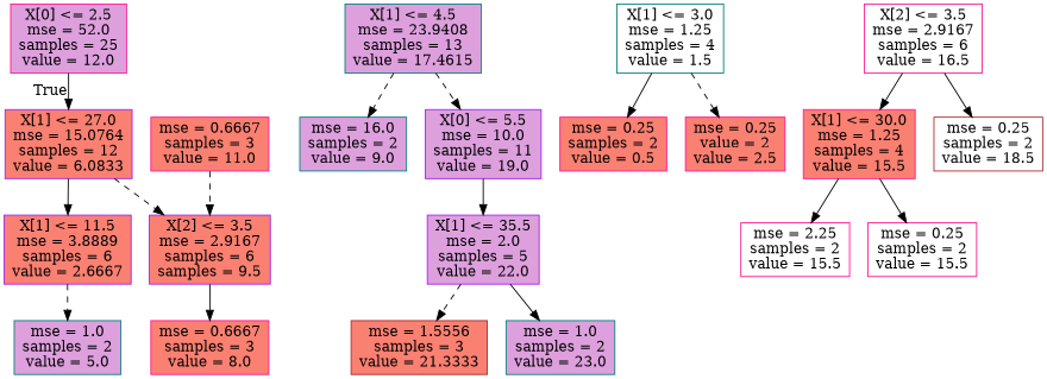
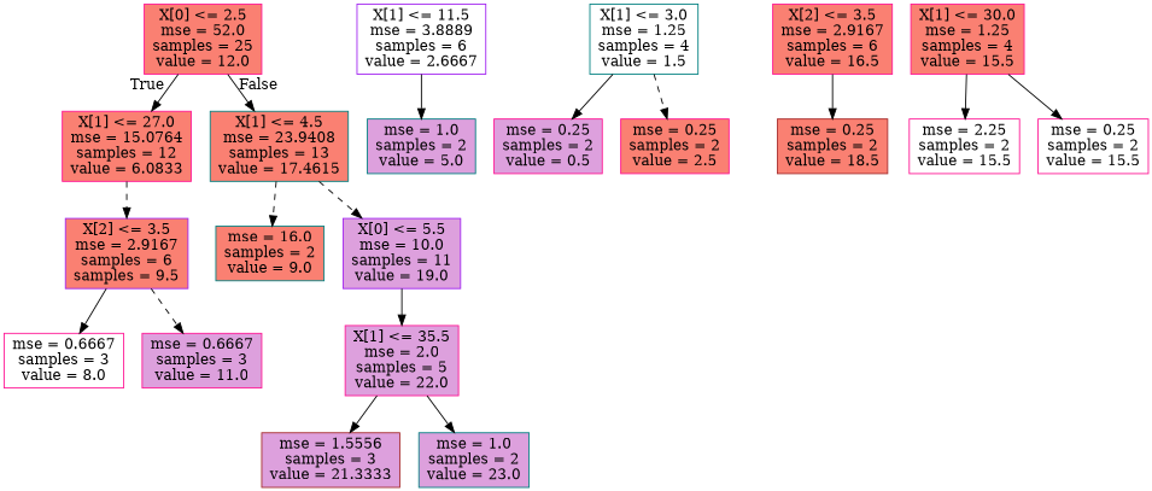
  digraph {
    node [color=deeppink fillcolor=plum shape=box style=filled]
    edge [style=solid]
-   n1 [label="X[0] <= 2.5\nmse = 52.0\nsamples = 25\nvalue = 12.0"]
-   n2 [color=purple fillcolor=salmon label="X[1] <= 27.0\nmse = 15.0764\nsamples = 12\nvalue = 6.0833"]
-   n3 [color=teal label="X[1] <= 4.5\nmse = 23.9408\nsamples = 13\nvalue = 17.4615"]
-   n4 [color=purple fillcolor=salmon label="X[1] <= 11.5\nmse = 3.8889\nsamples = 6\nvalue = 2.6667"]
+   n1 [fillcolor=salmon label="X[0] <= 2.5\nmse = 52.0\nsamples = 25\nvalue = 12.0"]
+   n2 [fillcolor=salmon label="X[1] <= 27.0\nmse = 15.0764\nsamples = 12\nvalue = 6.0833"]
+   n3 [color=teal fillcolor=salmon label="X[1] <= 4.5\nmse = 23.9408\nsamples = 13\nvalue = 17.4615"]
+   n4 [color=purple fillcolor=white label="X[1] <= 11.5\nmse = 3.8889\nsamples = 6\nvalue = 2.6667"]
    n5 [color=purple fillcolor=salmon label="X[2] <= 3.5\nmse = 2.9167\nsamples = 6\nsamples = 9.5"]
-   n6 [color=teal label="mse = 16.0\nsamples = 2\nvalue = 9.0"]
+   n6 [color=teal fillcolor=salmon label="mse = 16.0\nsamples = 2\nvalue = 9.0"]
    n7 [color=purple label="X[0] <= 5.5\nmse = 10.0\nsamples = 11\nvalue = 19.0"]
    n8 [color=teal label="mse = 1.0\nsamples = 2\nvalue = 5.0"]
-   n9 [fillcolor=salmon label="mse = 0.6667\nsamples = 3\nvalue = 8.0"]
-   n10 [fillcolor=salmon label="mse = 0.6667\nsamples = 3\nvalue = 11.0"]
+   n9 [fillcolor=white label="mse = 0.6667\nsamples = 3\nvalue = 8.0"]
+   n10 [label="mse = 0.6667\nsamples = 3\nvalue = 11.0"]
    n11 [color=teal fillcolor=white label="X[1] <= 3.0\nmse = 1.25\nsamples = 4\nvalue = 1.5"]
-   n12 [fillcolor=salmon label="mse = 0.25\nsamples = 2\nvalue = 0.5"]
-   n13 [fillcolor=salmon label="mse = 0.25\nvalue = 2\nvalue = 2.5"]
-   n14 [color=purple label="X[1] <= 35.5\nmse = 2.0\nsamples = 5\nvalue = 22.0"]
-   n15 [fillcolor=white label="X[2] <= 3.5\nmse = 2.9167\nsamples = 6\nvalue = 16.5"]
+   n12 [label="mse = 0.25\nsamples = 2\nvalue = 0.5"]
+   n13 [fillcolor=salmon label="mse = 0.25\nsamples = 2\nvalue = 2.5"]
+   n14 [label="X[1] <= 35.5\nmse = 2.0\nsamples = 5\nvalue = 22.0"]
+   n15 [fillcolor=salmon label="X[2] <= 3.5\nmse = 2.9167\nsamples = 6\nvalue = 16.5"]
    n16 [fillcolor=salmon label="X[1] <= 30.0\nmse = 1.25\nsamples = 4\nvalue = 15.5"]
-   n17 [color=brown fillcolor=white label="mse = 0.25\nsamples = 2\nvalue = 18.5"]
-   n18 [color=brown fillcolor=salmon label="mse = 1.5556\nsamples = 3\nvalue = 21.3333"]
+   n17 [color=brown fillcolor=salmon label="mse = 0.25\nsamples = 2\nvalue = 18.5"]
+   n18 [color=brown label="mse = 1.5556\nsamples = 3\nvalue = 21.3333"]
    n19 [color=teal label="mse = 1.0\nsamples = 2\nvalue = 23.0"]
    n20 [fillcolor=white label="mse = 2.25\nsamples = 2\nvalue = 15.5"]
    n21 [fillcolor=white label="mse = 0.25\nsamples = 2\nvalue = 15.5"]
    n1 -> n2 [headlabel=True labelangle=45 labeldistance=2.5]
-   n2 -> n4
+   n1 -> n3 [headlabel=False labelangle=-45 labeldistance=2.5]
    n2 -> n5 [style=dashed]
    n3 -> n6 [style=dashed]
    n3 -> n7 [style=dashed]
-   n4 -> n8 [style=dashed]
+   n4 -> n8
    n5 -> n9
-   n10 -> n5 [style=dashed]
+   n5 -> n10 [style=dashed]
    n7 -> n14
    n11 -> n12
    n11 -> n13 [style=dashed]
-   n14 -> n18 [style=dashed]
+   n14 -> n18
    n14 -> n19
-   n15 -> n16
    n15 -> n17
    n16 -> n20
    n16 -> n21
  }
